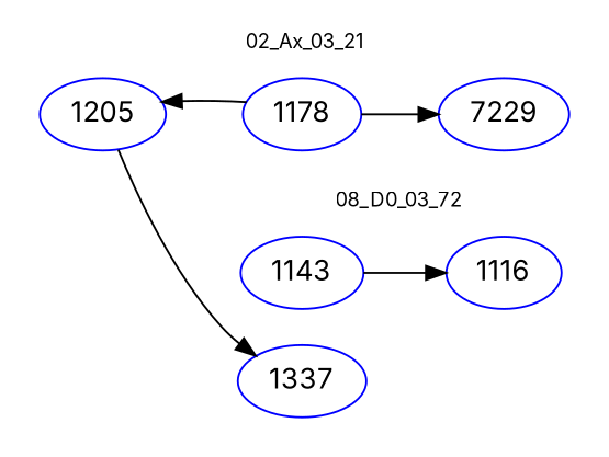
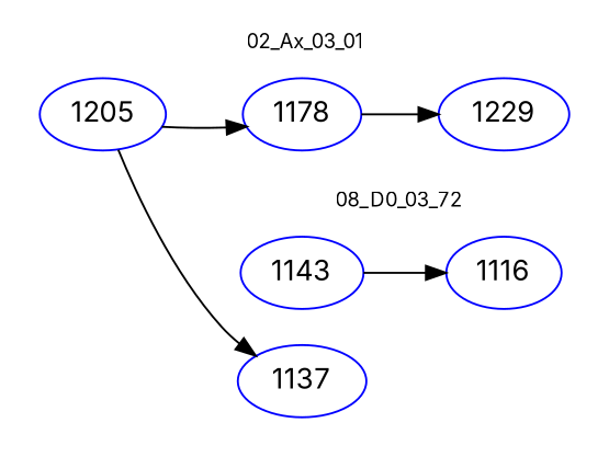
  digraph {
    fontname=Inter
    rankdir=LR
    node [color=blue fontname=Inter]
    edge [color=black fontname=Inter]
    n1 [label=1205]
    n2 [label=1178]
-   n3 [label=7229]
+   n3 [label=1229]
    n4 [label=1143]
    n5 [label=1116]
-   n6 [label=1337]
+   n6 [label=1137]
    subgraph cluster_1 {
      color=white
      fontsize=10
-     label="02_Ax_03_21"
+     label="02_Ax_03_01"
      n1
      n2
      n3
    }
    subgraph cluster_2 {
      color=white
      fontsize=10
      label="08_D0_03_72"
      n4
      n5
      n6
    }
-   n2 -> n1
+   n1 -> n2
    n1 -> n6
    n2 -> n3
    n4 -> n5
  }
